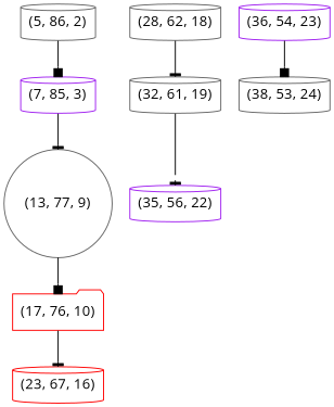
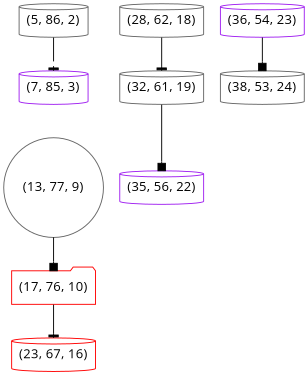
  digraph {
    fontname="Open Sans"
    node [color=gray40 fontname="Open Sans" shape=cylinder]
    edge [arrowhead=box fontname="Open Sans"]
    "(7, 85, 3)" [color=purple]
    "(5, 86, 2)"
    "(13, 77, 9)" [shape=circle]
    "(17, 76, 10)" [color=red shape=folder]
    "(23, 67, 16)" [color=red]
    "(28, 62, 18)"
    "(32, 61, 19)"
    "(35, 56, 22)" [color=purple]
    "(36, 54, 23)" [color=purple]
    "(38, 53, 24)"
-   "(7, 85, 3)" -> "(13, 77, 9)" [arrowhead=tee]
-   "(5, 86, 2)" -> "(7, 85, 3)"
+   "(5, 86, 2)" -> "(7, 85, 3)" [arrowhead=tee]
    "(13, 77, 9)" -> "(17, 76, 10)"
    "(17, 76, 10)" -> "(23, 67, 16)" [arrowhead=tee]
    "(28, 62, 18)" -> "(32, 61, 19)" [arrowhead=tee]
-   "(32, 61, 19)" -> "(35, 56, 22)" [arrowhead=tee]
+   "(32, 61, 19)" -> "(35, 56, 22)"
    "(36, 54, 23)" -> "(38, 53, 24)"
  }
